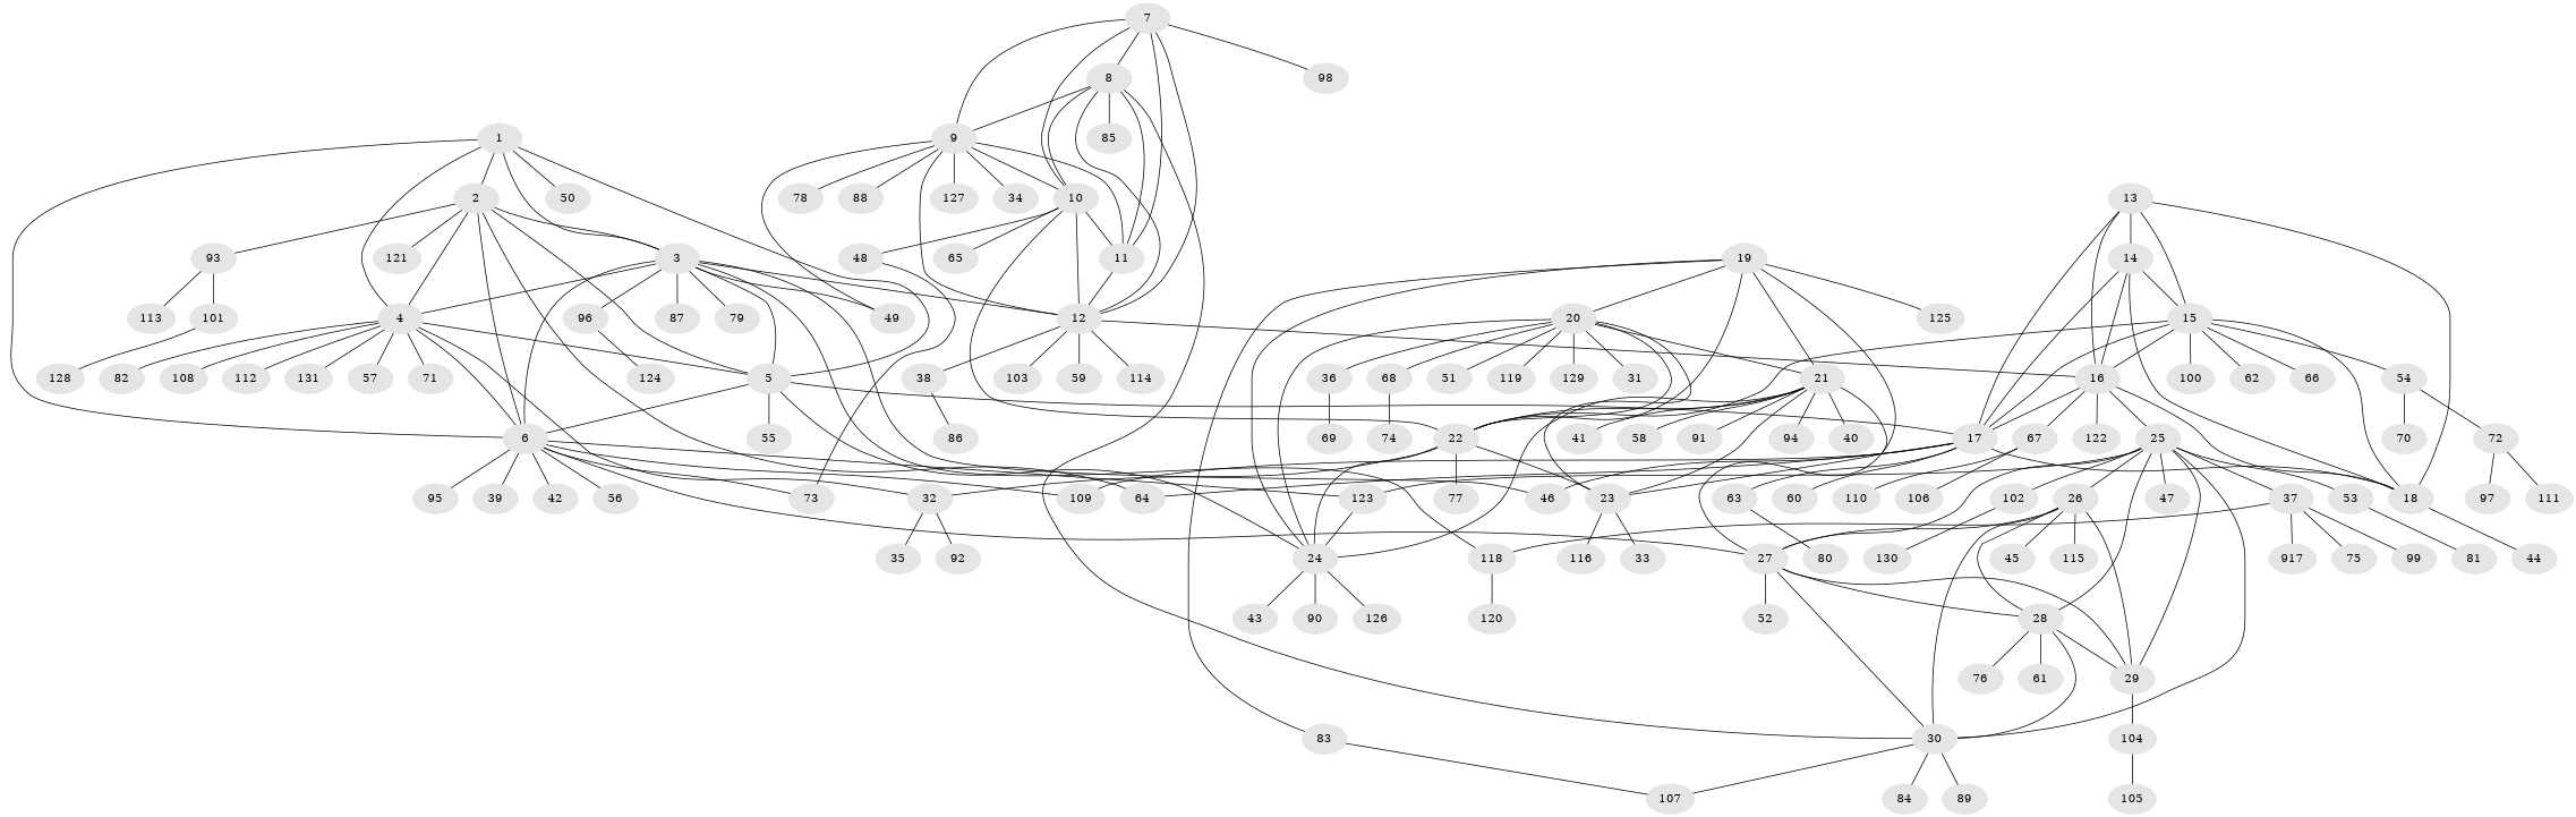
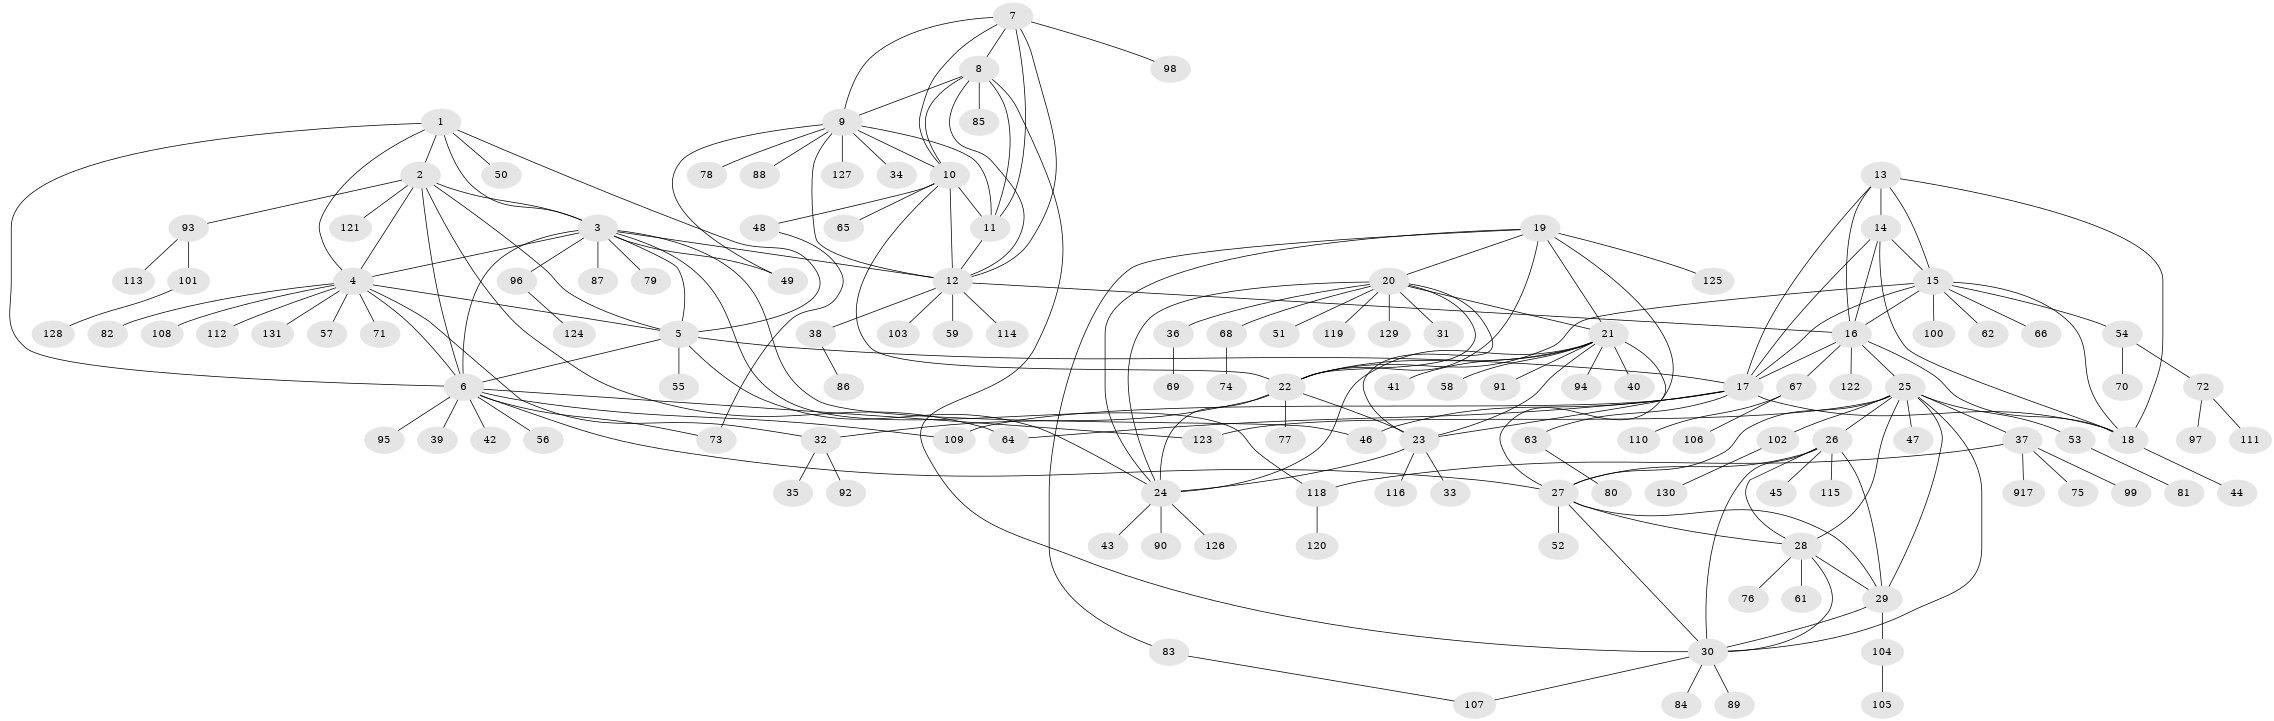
  graph {
    node [color=gray90 style=filled]
    1
    2
    3
    4
    5
    6
    50
    64
    93
    121
    12
    46
    49
    79
    87
    96
    118
    32
    57
    71
    82
    108
    112
    131
    17
    24
    55
    27
    39
    42
    56
    73
    95
    109
    123
    101
    113
    103
    16
    38
    59
    114
    124
    120
    35
    92
    18
-   60
    63
    43
    90
    126
    30
    28
    29
    52
    7
    8
    9
    10
    11
    98
    85
    34
    78
    88
    127
    22
    48
    65
    107
    84
    89
    23
    77
    25
    67
    122
    86
    13
    14
    15
    54
    62
    66
    100
    44
    70
    72
    26
    37
    47
    53
    102
    106
    110
    80
    19
    20
    21
    83
    125
    31
    36
    51
    68
    119
    129
    40
    41
    58
    91
    94
    33
    116
    69
    74
    45
    115
    61
    76
    104
    75
    99
    n125 [label=917]
    81
    130
    105
    97
    111
    128
    1 -- 2
    1 -- 3
    1 -- 4
    1 -- 5
    1 -- 6
    1 -- 50
    2 -- 3
    2 -- 4
    2 -- 5
    2 -- 6
    2 -- 64
    2 -- 93
    2 -- 121
    3 -- 4
    3 -- 5
    3 -- 6
    3 -- 12
    3 -- 46
    3 -- 49
    3 -- 79
    3 -- 87
    3 -- 96
    3 -- 118
    4 -- 5
    4 -- 6
    4 -- 32
    4 -- 57
    4 -- 71
    4 -- 82
    4 -- 108
    4 -- 112
    4 -- 131
    5 -- 6
    5 -- 17
    5 -- 24
    5 -- 55
    6 -- 27
    6 -- 39
    6 -- 42
    6 -- 56
    6 -- 73
    6 -- 95
    6 -- 109
    6 -- 123
    93 -- 101
    93 -- 113
    12 -- 103
    12 -- 16
    12 -- 38
    12 -- 59
    12 -- 114
    96 -- 124
    118 -- 120
    32 -- 35
    32 -- 92
    17 -- 64
    17 -- 46
    17 -- 109
    17 -- 18
-   17 -- 60
    17 -- 63
    24 -- 43
    24 -- 90
    24 -- 126
    27 -- 30
    27 -- 28
    27 -- 29
    27 -- 52
    101 -- 128
    16 -- 17
    16 -- 18
    16 -- 25
    16 -- 67
    16 -- 122
    38 -- 86
    18 -- 44
    63 -- 80
    30 -- 107
    30 -- 84
    30 -- 89
    28 -- 30
    28 -- 29
    28 -- 61
    28 -- 76
+   29 -- 30
    29 -- 104
    7 -- 12
    7 -- 8
    7 -- 9
    7 -- 10
    7 -- 11
    7 -- 98
    8 -- 12
    8 -- 30
    8 -- 9
    8 -- 10
    8 -- 11
    8 -- 85
    9 -- 12
    9 -- 49
    9 -- 10
    9 -- 11
    9 -- 34
    9 -- 78
    9 -- 88
    9 -- 127
    10 -- 12
    10 -- 11
    10 -- 22
    10 -- 48
    10 -- 65
    11 -- 12
    22 -- 32
    22 -- 24
    22 -- 23
    22 -- 77
    48 -- 73
-   123 -- 24
+   23 -- 24
    23 -- 33
    23 -- 116
    25 -- 27
    25 -- 123
    25 -- 30
    25 -- 28
    25 -- 29
    25 -- 26
    25 -- 37
    25 -- 47
    25 -- 53
    25 -- 102
    67 -- 106
    67 -- 110
    13 -- 17
    13 -- 16
    13 -- 18
    13 -- 14
    13 -- 15
    14 -- 17
    14 -- 16
    14 -- 18
    14 -- 15
    15 -- 17
    15 -- 16
    15 -- 18
    15 -- 22
    15 -- 54
    15 -- 62
    15 -- 66
    15 -- 100
    54 -- 70
    54 -- 72
    72 -- 97
    72 -- 111
    26 -- 27
    26 -- 30
    26 -- 28
    26 -- 29
    26 -- 45
    26 -- 115
    37 -- 118
    37 -- 75
    37 -- 99
    37 -- n125
    53 -- 81
    102 -- 130
    19 -- 24
    19 -- 22
    19 -- 23
    19 -- 20
    19 -- 21
    19 -- 83
    19 -- 125
    20 -- 24
    20 -- 22
    20 -- 23
    20 -- 21
    20 -- 31
    20 -- 36
    20 -- 51
    20 -- 68
    20 -- 119
    20 -- 129
    21 -- 24
    21 -- 27
    21 -- 22
    21 -- 23
    21 -- 40
    21 -- 41
    21 -- 58
    21 -- 91
    21 -- 94
    83 -- 107
    36 -- 69
    68 -- 74
    104 -- 105
  }
